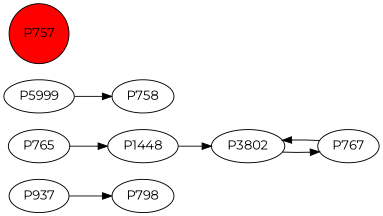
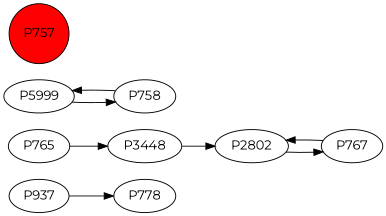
  digraph {
    fontname=Montserrat
    rankdir=LR
    node [fontname=Montserrat]
    edge [fontname=Montserrat]
    P937
-   P778 [label=P798]
+   P778
    P765
-   P1448
-   P2802 [label=P3802]
+   P1448 [label=P3448]
+   P2802
    n6 [label=P5999]
    P758
    P767
    P757 [fillcolor=red shape=circle style=filled]
    P937 -> P778
    P765 -> P1448
    P1448 -> P2802
    P2802 -> P767
    n6 -> P758
+   P758 -> n6
    P767 -> P2802
  }
